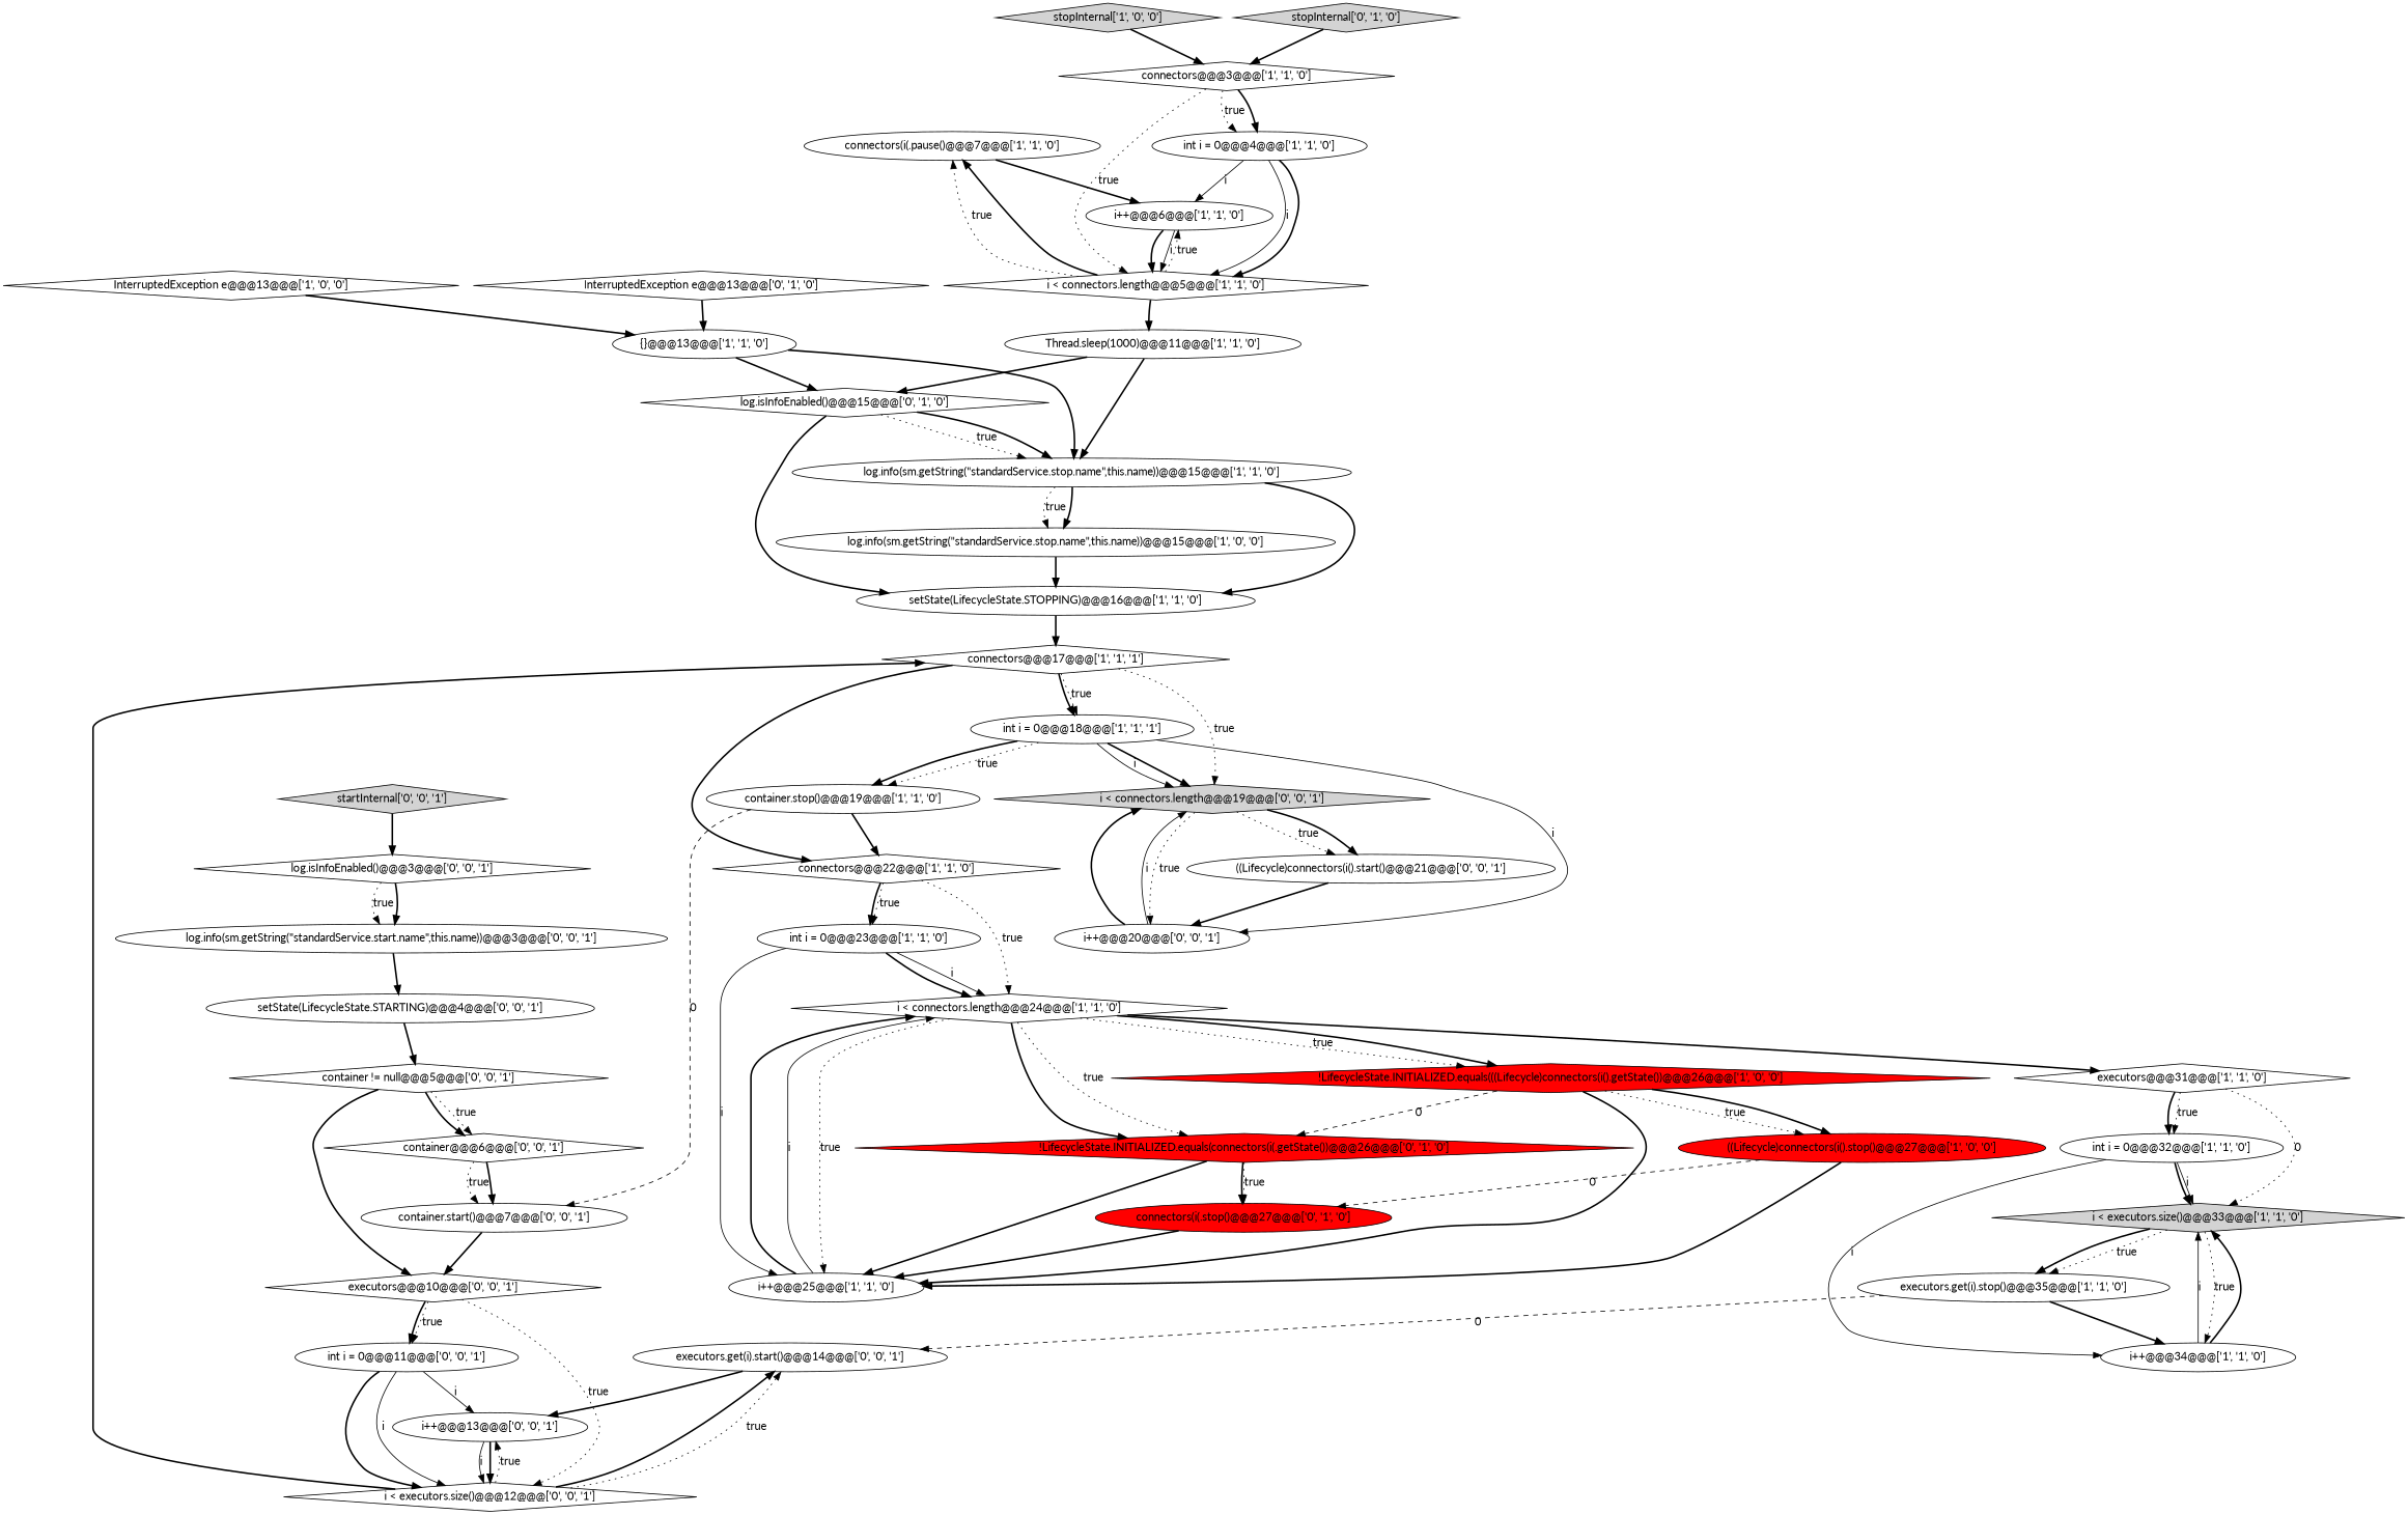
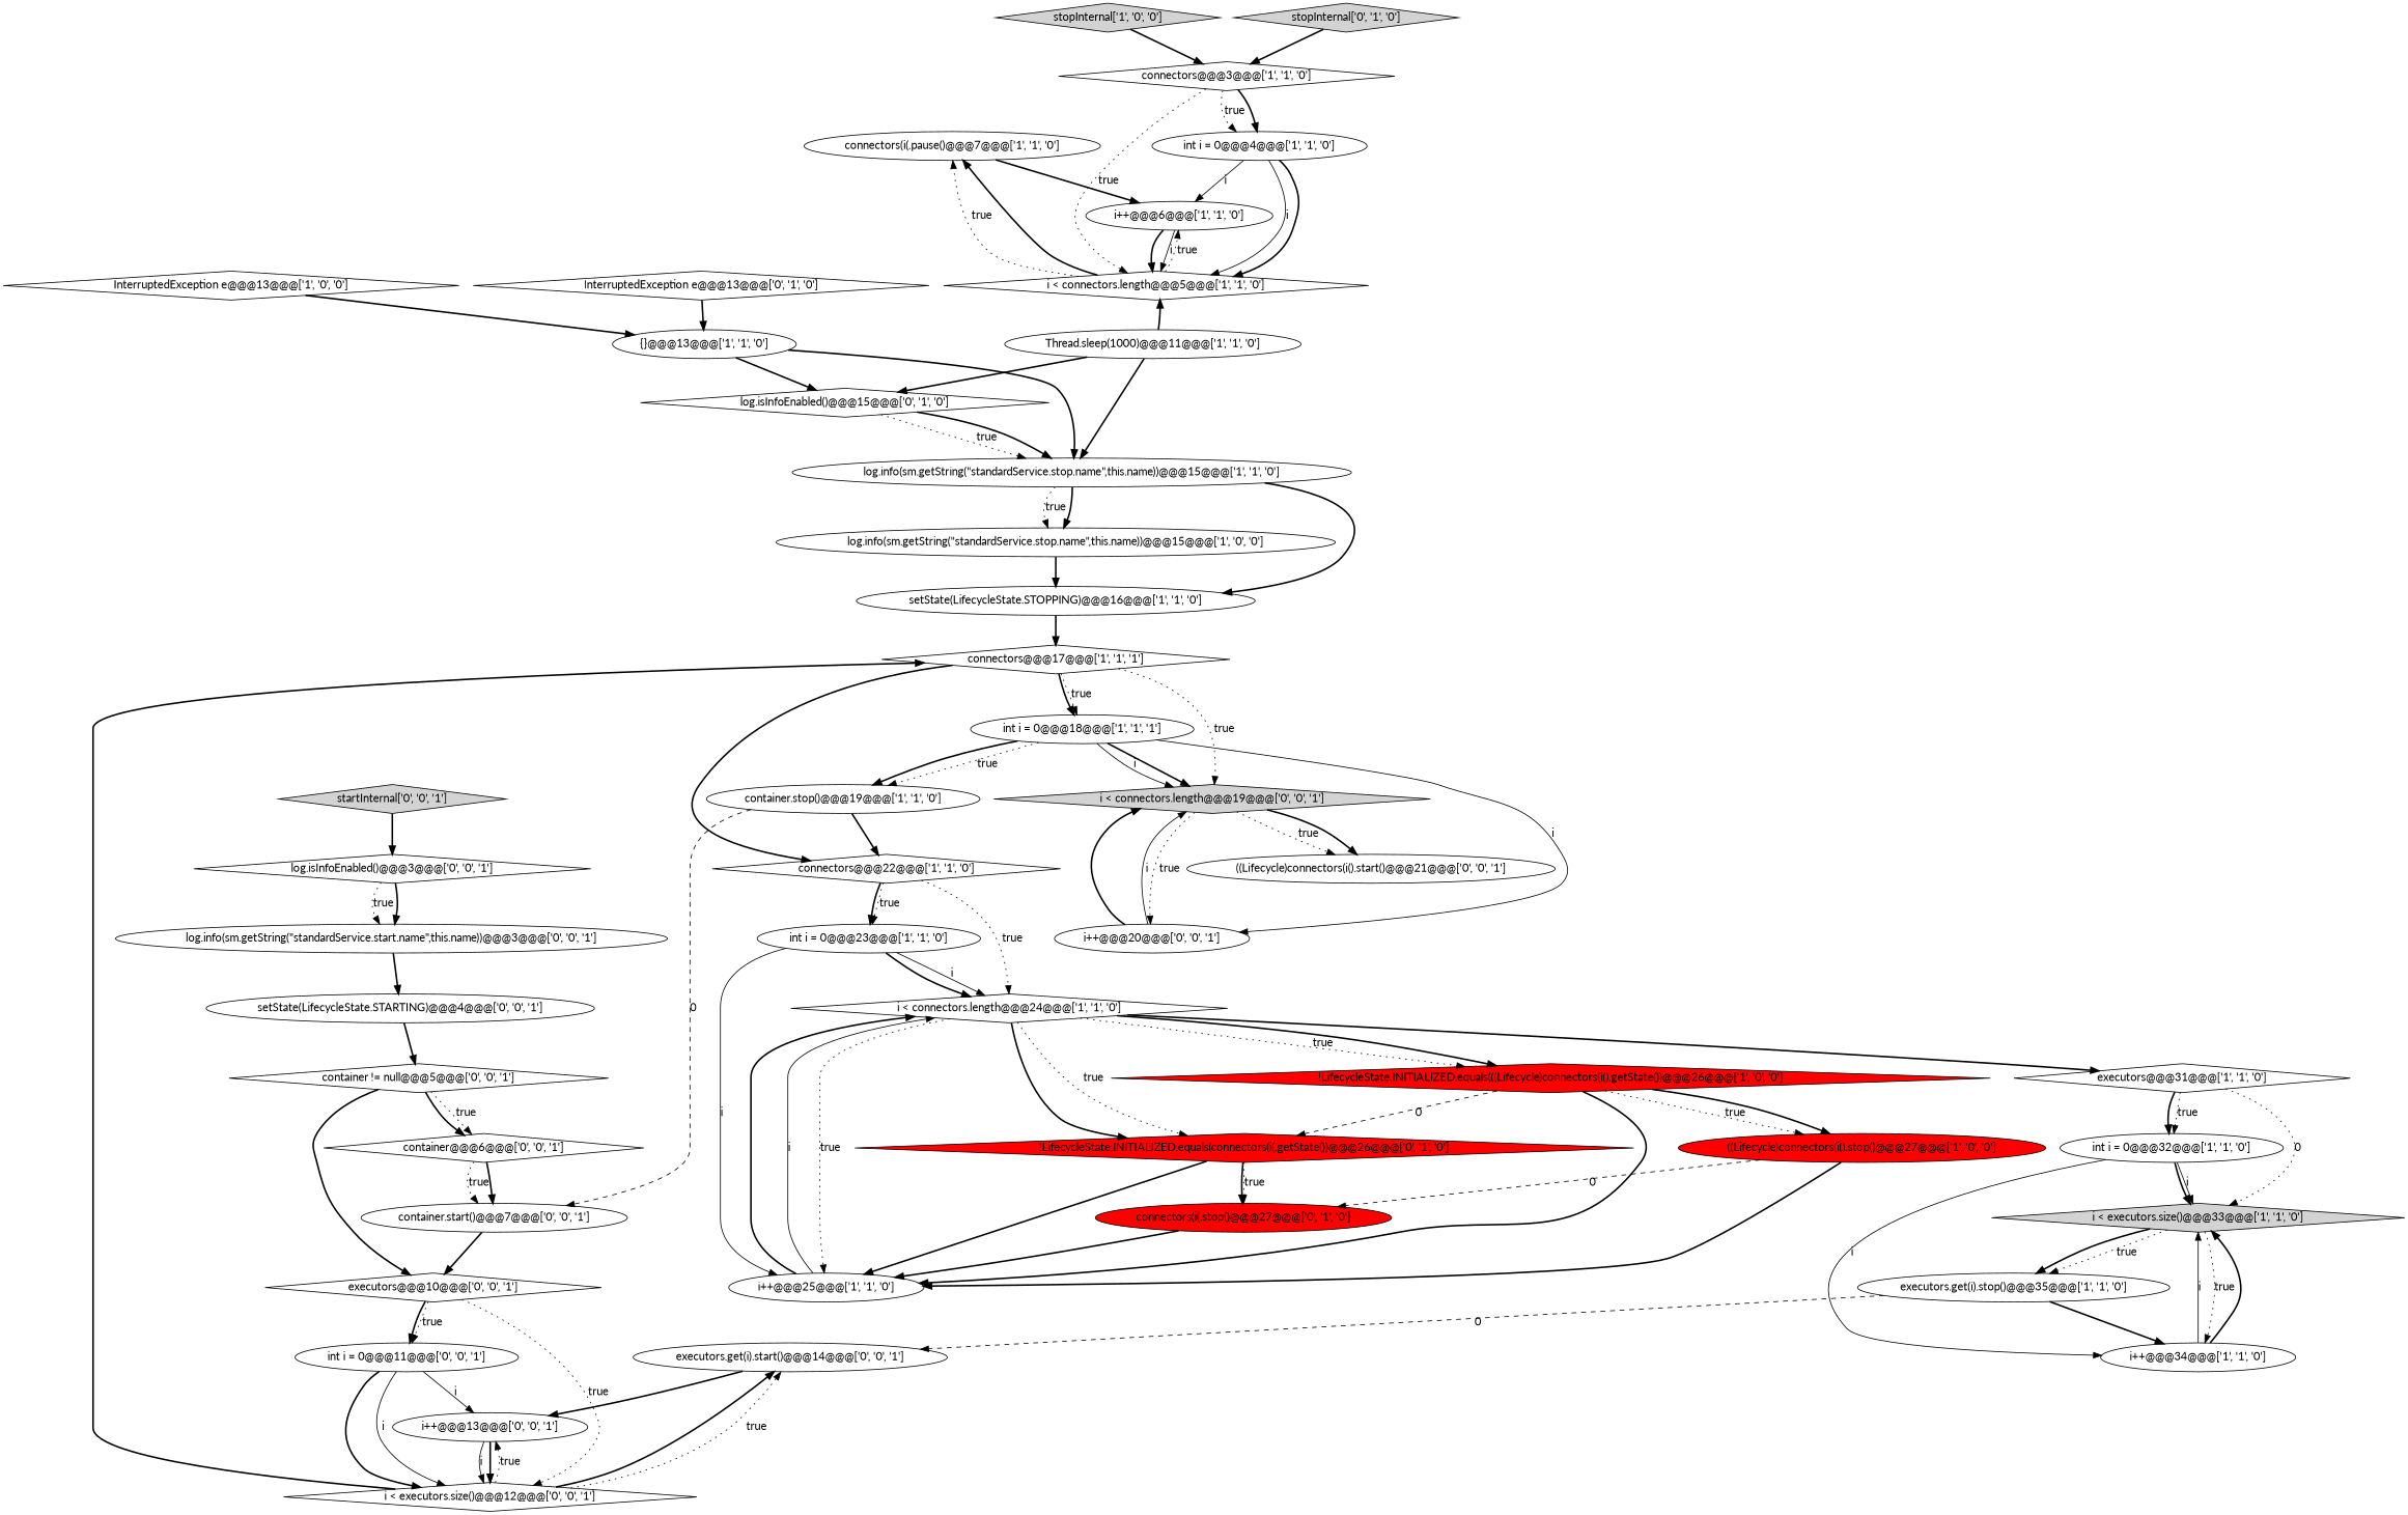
  digraph {
    fontname=Lato
    node [fillcolor=white fontname=Lato shape=ellipse style=filled]
    edge [fontname=Lato style=bold]
    n1 [label="connectors(i(.pause()@@@7@@@['1', '1', '0']"]
    n2 [label="i++@@@6@@@['1', '1', '0']"]
    n3 [label="i < connectors.length@@@5@@@['1', '1', '0']" shape=diamond]
    n4 [label="executors.get(i).start()@@@14@@@['0', '0', '1']"]
    n5 [label="i++@@@13@@@['0', '0', '1']"]
    n6 [label="i < executors.size()@@@12@@@['0', '0', '1']" shape=diamond]
    n7 [label="executors@@@31@@@['1', '1', '0']" shape=diamond]
    n8 [label="int i = 0@@@32@@@['1', '1', '0']"]
    n9 [fillcolor=lightgray label="i < executors.size()@@@33@@@['1', '1', '0']" shape=diamond]
    n10 [label="i++@@@34@@@['1', '1', '0']"]
    n11 [label="executors.get(i).stop()@@@35@@@['1', '1', '0']"]
    n12 [label="InterruptedException e@@@13@@@['0', '1', '0']" shape=diamond]
    n13 [label="{}@@@13@@@['1', '1', '0']"]
    n14 [label="log.isInfoEnabled()@@@15@@@['0', '1', '0']" shape=diamond]
    n15 [label="log.info(sm.getString(\"standardService.stop.name\",this.name))@@@15@@@['1', '1', '0']"]
    n16 [label="setState(LifecycleState.STARTING)@@@4@@@['0', '0', '1']"]
    n17 [label="container != null@@@5@@@['0', '0', '1']" shape=diamond]
    n18 [label="container@@@6@@@['0', '0', '1']" shape=diamond]
    n19 [label="executors@@@10@@@['0', '0', '1']" shape=diamond]
    n20 [label="connectors@@@17@@@['1', '1', '1']" shape=diamond]
    n21 [label="connectors@@@22@@@['1', '1', '0']" shape=diamond]
    n22 [fillcolor=lightgray label="i < connectors.length@@@19@@@['0', '0', '1']" shape=diamond]
    n23 [label="int i = 0@@@18@@@['1', '1', '1']"]
    n24 [label="Thread.sleep(1000)@@@11@@@['1', '1', '0']"]
    n25 [label="setState(LifecycleState.STOPPING)@@@16@@@['1', '1', '0']"]
    n26 [label="log.info(sm.getString(\"standardService.stop.name\",this.name))@@@15@@@['1', '0', '0']"]
    n27 [label="i < connectors.length@@@24@@@['1', '1', '0']" shape=diamond]
    n28 [label="int i = 0@@@23@@@['1', '1', '0']"]
    n29 [label="i++@@@20@@@['0', '0', '1']"]
    n30 [label="((Lifecycle)connectors(i().start()@@@21@@@['0', '0', '1']"]
    n31 [label="container.stop()@@@19@@@['1', '1', '0']"]
    n32 [fillcolor=red label="!LifecycleState.INITIALIZED.equals(((Lifecycle)connectors(i().getState())@@@26@@@['1', '0', '0']" shape=diamond]
    n33 [label="i++@@@25@@@['1', '1', '0']"]
    n34 [fillcolor=red label="((Lifecycle)connectors(i().stop()@@@27@@@['1', '0', '0']"]
    n35 [fillcolor=red label="!LifecycleState.INITIALIZED.equals(connectors(i(.getState())@@@26@@@['0', '1', '0']" shape=diamond]
    n36 [fillcolor=red label="connectors(i(.stop()@@@27@@@['0', '1', '0']"]
    n37 [label="InterruptedException e@@@13@@@['1', '0', '0']" shape=diamond]
    n38 [label="container.start()@@@7@@@['0', '0', '1']"]
    n39 [label="int i = 0@@@11@@@['0', '0', '1']"]
    n40 [fillcolor=lightgray label="stopInternal['1', '0', '0']" shape=diamond]
    n41 [label="connectors@@@3@@@['1', '1', '0']" shape=diamond]
    n42 [label="int i = 0@@@4@@@['1', '1', '0']"]
    n43 [label="log.info(sm.getString(\"standardService.start.name\",this.name))@@@3@@@['0', '0', '1']"]
    n44 [label="log.isInfoEnabled()@@@3@@@['0', '0', '1']" shape=diamond]
    n45 [fillcolor=lightgray label="stopInternal['0', '1', '0']" shape=diamond]
    n46 [fillcolor=lightgray label="startInternal['0', '0', '1']" shape=diamond]
    n1 -> n2
    n2 -> n3
    n2 -> n3 [label=i style=solid]
    n3 -> n1 [label=true style=dotted]
    n3 -> n1
    n3 -> n2 [label=true style=dotted]
-   n3 -> n24
+   n24 -> n3
    n4 -> n5
    n5 -> n6 [label=i style=solid]
    n5 -> n6
    n6 -> n4
    n6 -> n4 [label=true style=dotted]
    n6 -> n5 [label=true style=dotted]
    n6 -> n20
    n7 -> n8
    n7 -> n8 [label=true style=dotted]
    n7 -> n9 [label=0 style=dotted]
    n8 -> n9 [label=i style=solid]
    n8 -> n9
    n8 -> n10 [label=i style=solid]
    n9 -> n10 [label=true style=dotted]
    n9 -> n11 [label=true style=dotted]
    n9 -> n11
    n10 -> n9
    n10 -> n9 [label=i style=solid]
    n11 -> n4 [label=0 style=dashed]
    n11 -> n10
    n12 -> n13
    n13 -> n14
    n13 -> n15
    n14 -> n15 [label=true style=dotted]
    n14 -> n15
-   n14 -> n25
    n15 -> n25
    n15 -> n26
    n15 -> n26 [label=true style=dotted]
    n16 -> n17
    n17 -> n18 [label=true style=dotted]
    n17 -> n18
    n17 -> n19
    n18 -> n38 [label=true style=dotted]
    n18 -> n38
    n19 -> n6 [label=true style=dotted]
    n19 -> n39 [label=true style=dotted]
    n19 -> n39
    n20 -> n21
    n20 -> n22 [label=true style=dotted]
    n20 -> n23
    n20 -> n23 [label=true style=dotted]
    n21 -> n27 [label=true style=dotted]
    n21 -> n28
    n21 -> n28 [label=true style=dotted]
    n22 -> n29 [label=true style=dotted]
    n22 -> n30 [label=true style=dotted]
    n22 -> n30
    n23 -> n22
    n23 -> n22 [label=i style=solid]
    n23 -> n29 [label=i style=solid]
    n23 -> n31 [label=true style=dotted]
    n23 -> n31
    n24 -> n14
    n24 -> n15
    n25 -> n20
    n26 -> n25
    n27 -> n7
    n27 -> n32 [label=true style=dotted]
    n27 -> n32
    n27 -> n33 [label=true style=dotted]
    n27 -> n35
    n27 -> n35 [label=true style=dotted]
    n28 -> n27
    n28 -> n27 [label=i style=solid]
    n28 -> n33 [label=i style=solid]
    n29 -> n22
    n29 -> n22 [label=i style=solid]
-   n30 -> n29
    n31 -> n21
    n31 -> n38 [label=0 style=dashed]
    n32 -> n33
    n32 -> n34 [label=true style=dotted]
    n32 -> n34
    n32 -> n35 [label=0 style=dashed]
    n33 -> n27 [label=i style=solid]
    n33 -> n27
    n34 -> n33
    n34 -> n36 [label=0 style=dashed]
    n35 -> n33
    n35 -> n36
    n35 -> n36 [label=true style=dotted]
    n36 -> n33
    n37 -> n13
    n38 -> n19
    n39 -> n5 [label=i style=solid]
    n39 -> n6
    n39 -> n6 [label=i style=solid]
    n40 -> n41
    n41 -> n3 [label=true style=dotted]
    n41 -> n42
    n41 -> n42 [label=true style=dotted]
    n42 -> n2 [label=i style=solid]
    n42 -> n3 [label=i style=solid]
    n42 -> n3
    n43 -> n16
    n44 -> n43
    n44 -> n43 [label=true style=dotted]
    n45 -> n41
    n46 -> n44
  }
